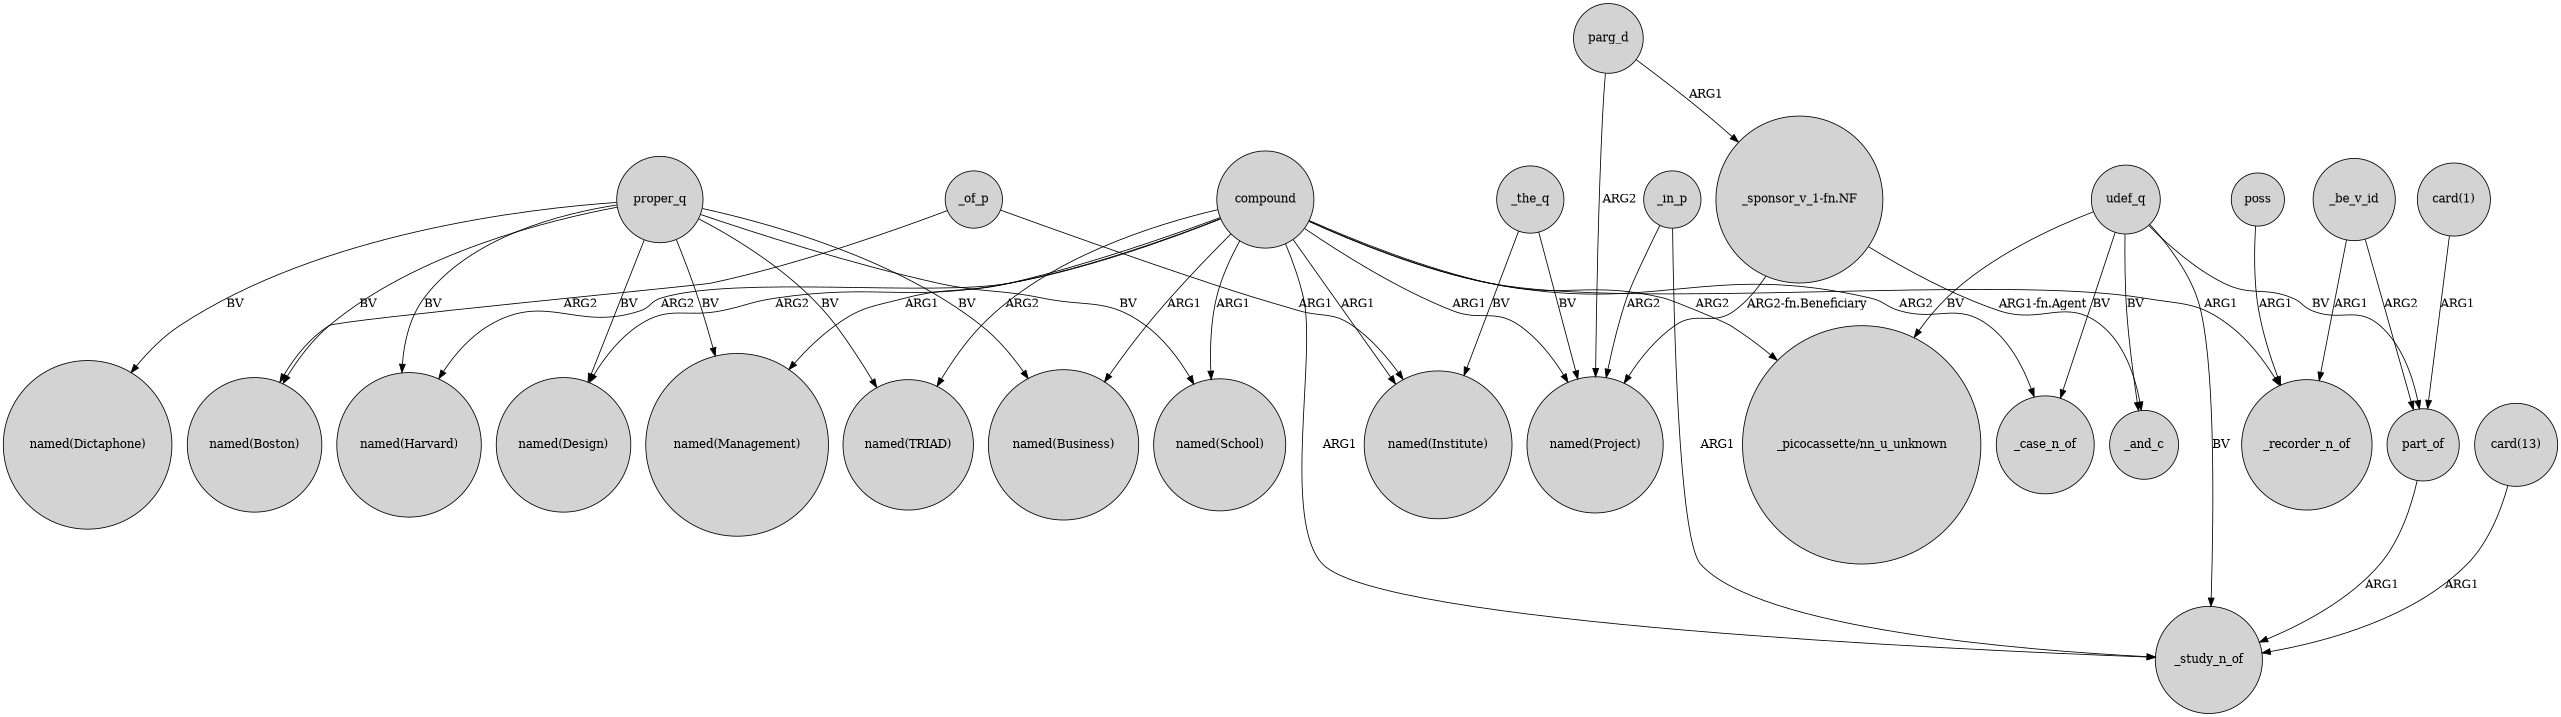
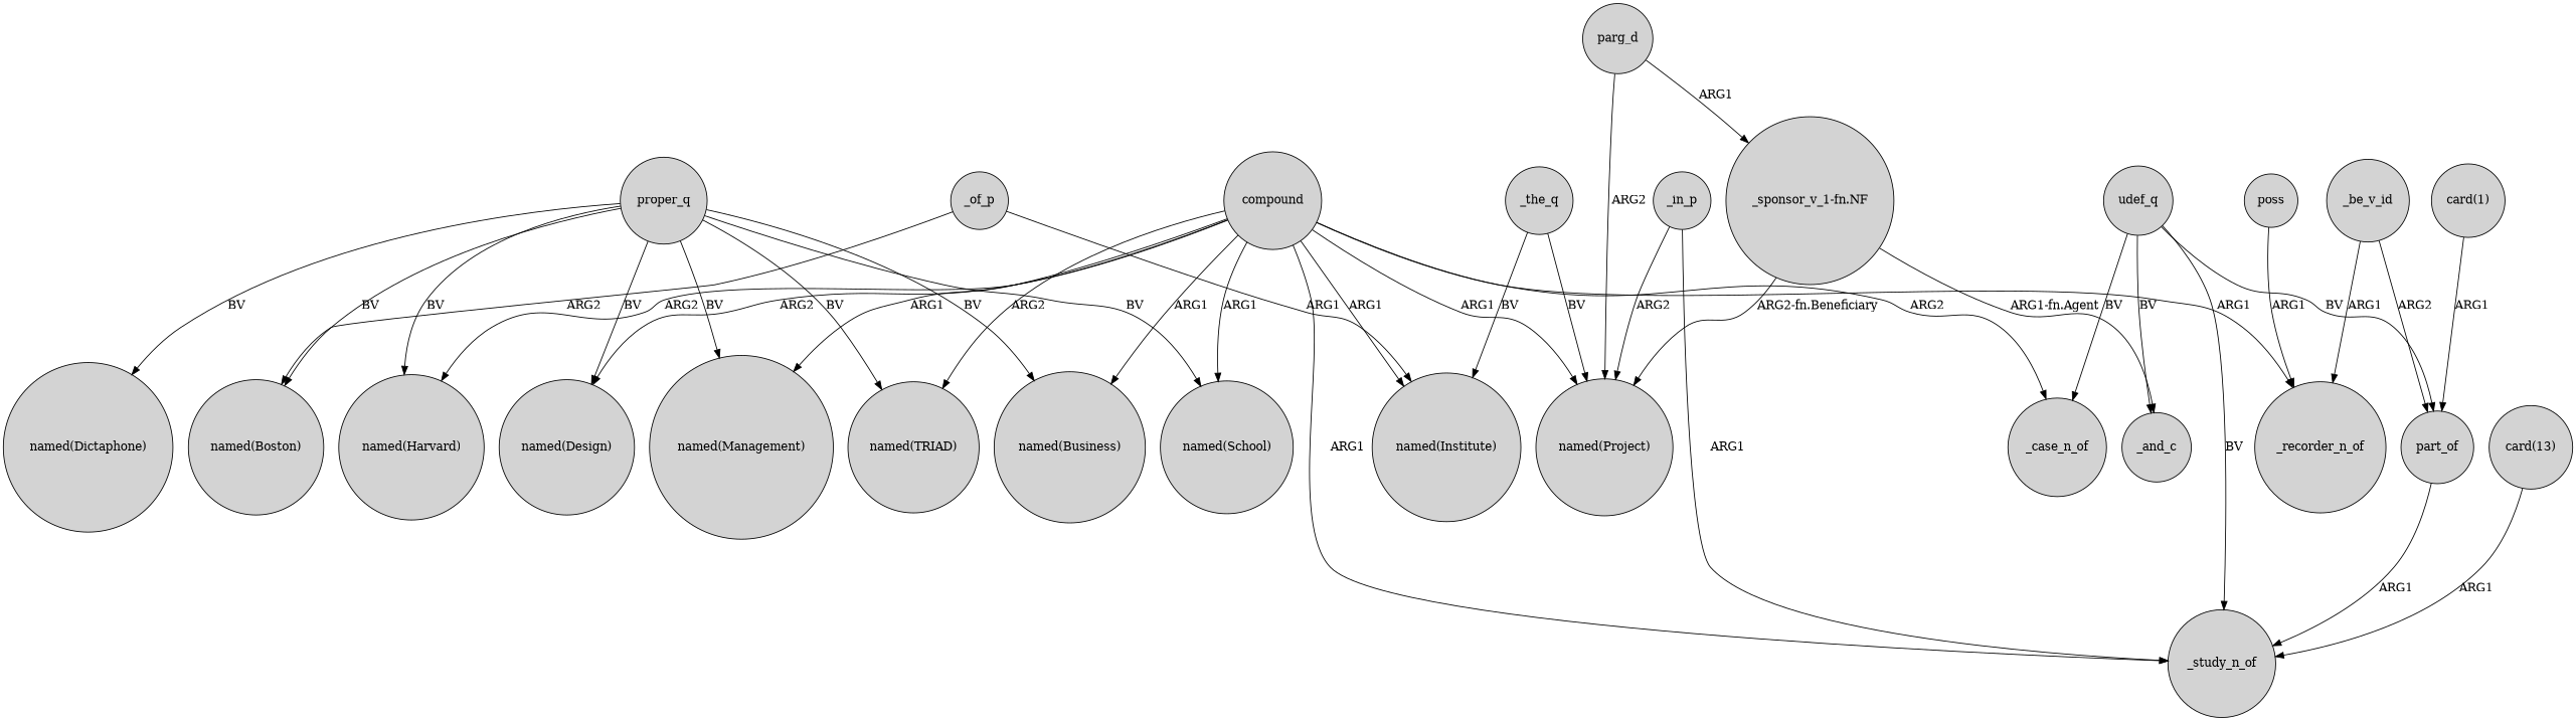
  digraph {
    node [shape=circle style=filled]
    _of_p
    "named(Boston)"
    "named(Institute)"
    proper_q
    "named(TRIAD)"
    "named(Design)"
    "named(Harvard)"
    "named(Business)"
    "named(Dictaphone)"
    "named(School)"
    "named(Management)"
    udef_q
    part_of
    _case_n_of
-   "_picocassette/nn_u_unknown"
    _study_n_of
    _and_c
    compound
    "named(Project)"
    _recorder_n_of
    _in_p
    poss
    _the_q
    "_sponsor_v_1-fn.NF"
    "card(13)"
    parg_d
    _be_v_id
    "card(1)"
    _of_p -> "named(Boston)" [label=ARG2]
    _of_p -> "named(Institute)" [label=ARG1]
    proper_q -> "named(Boston)" [label=BV]
    proper_q -> "named(TRIAD)" [label=BV]
    proper_q -> "named(Design)" [label=BV]
    proper_q -> "named(Harvard)" [label=BV]
    proper_q -> "named(Business)" [label=BV]
    proper_q -> "named(Dictaphone)" [label=BV]
    proper_q -> "named(School)" [label=BV]
    proper_q -> "named(Management)" [label=BV]
    udef_q -> part_of [label=BV]
    udef_q -> _case_n_of [label=BV]
-   udef_q -> "_picocassette/nn_u_unknown" [label=BV]
    udef_q -> _study_n_of [label=BV]
    udef_q -> _and_c [label=BV]
    part_of -> _study_n_of [label=ARG1]
    compound -> "named(Institute)" [label=ARG1]
    compound -> "named(TRIAD)" [label=ARG2]
    compound -> "named(Design)" [label=ARG2]
    compound -> "named(Harvard)" [label=ARG2]
    compound -> "named(Business)" [label=ARG1]
    compound -> "named(School)" [label=ARG1]
    compound -> "named(Management)" [label=ARG1]
    compound -> _case_n_of [label=ARG2]
-   compound -> "_picocassette/nn_u_unknown" [label=ARG2]
    compound -> _study_n_of [label=ARG1]
    compound -> "named(Project)" [label=ARG1]
    compound -> _recorder_n_of [label=ARG1]
    _in_p -> _study_n_of [label=ARG1]
    _in_p -> "named(Project)" [label=ARG2]
    poss -> _recorder_n_of [label=ARG1]
    _the_q -> "named(Institute)" [label=BV]
    _the_q -> "named(Project)" [label=BV]
    "_sponsor_v_1-fn.NF" -> _and_c [label="ARG1-fn.Agent"]
    "_sponsor_v_1-fn.NF" -> "named(Project)" [label="ARG2-fn.Beneficiary"]
    "card(13)" -> _study_n_of [label=ARG1]
    parg_d -> "named(Project)" [label=ARG2]
    parg_d -> "_sponsor_v_1-fn.NF" [label=ARG1]
    _be_v_id -> part_of [label=ARG2]
    _be_v_id -> _recorder_n_of [label=ARG1]
    "card(1)" -> part_of [label=ARG1]
  }
